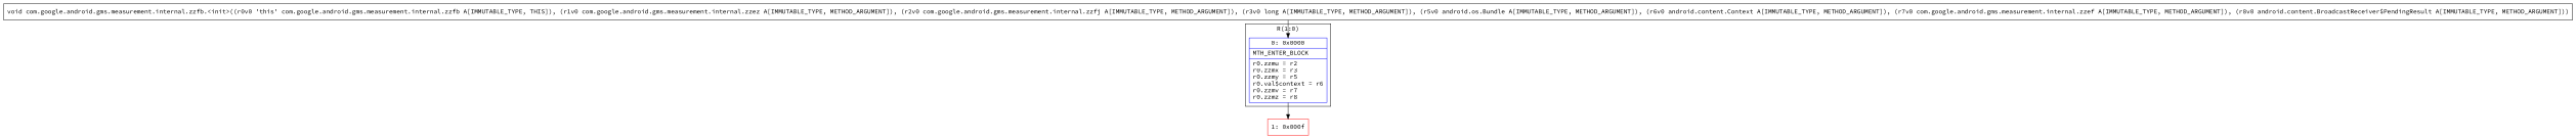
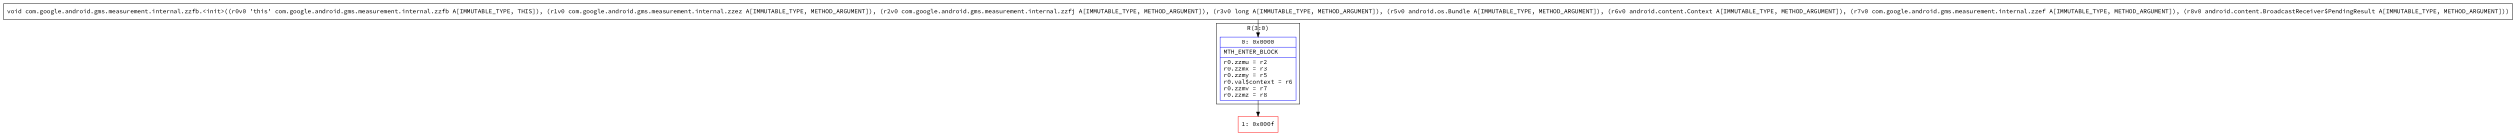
  digraph {
    fontname="Source Code Pro"
    node [shape=record fontname="Source Code Pro"]
    edge [fontname="Source Code Pro"]
    n1 [color=blue label="{0\:\ 0x0000|MTH_ENTER_BLOCK\l|r0.zzmu = r2\lr0.zzmx = r3\lr0.zzmy = r5\lr0.val$context = r6\lr0.zzmv = r7\lr0.zzmz = r8\l}"]
    n2 [color=red label="{1\:\ 0x000f}"]
    n3 [label="{void com.google.android.gms.measurement.internal.zzfb.\<init\>((r0v0 'this' com.google.android.gms.measurement.internal.zzfb A[IMMUTABLE_TYPE, THIS]), (r1v0 com.google.android.gms.measurement.internal.zzez A[IMMUTABLE_TYPE, METHOD_ARGUMENT]), (r2v0 com.google.android.gms.measurement.internal.zzfj A[IMMUTABLE_TYPE, METHOD_ARGUMENT]), (r3v0 long A[IMMUTABLE_TYPE, METHOD_ARGUMENT]), (r5v0 android.os.Bundle A[IMMUTABLE_TYPE, METHOD_ARGUMENT]), (r6v0 android.content.Context A[IMMUTABLE_TYPE, METHOD_ARGUMENT]), (r7v0 com.google.android.gms.measurement.internal.zzef A[IMMUTABLE_TYPE, METHOD_ARGUMENT]), (r8v0 android.content.BroadcastReceiver$PendingResult A[IMMUTABLE_TYPE, METHOD_ARGUMENT])) }"]
    subgraph cluster_1 {
-     label="R(1:0)"
+     label="R(3:0)"
      n1
    }
    n1 -> n2
    n3 -> n1
  }
